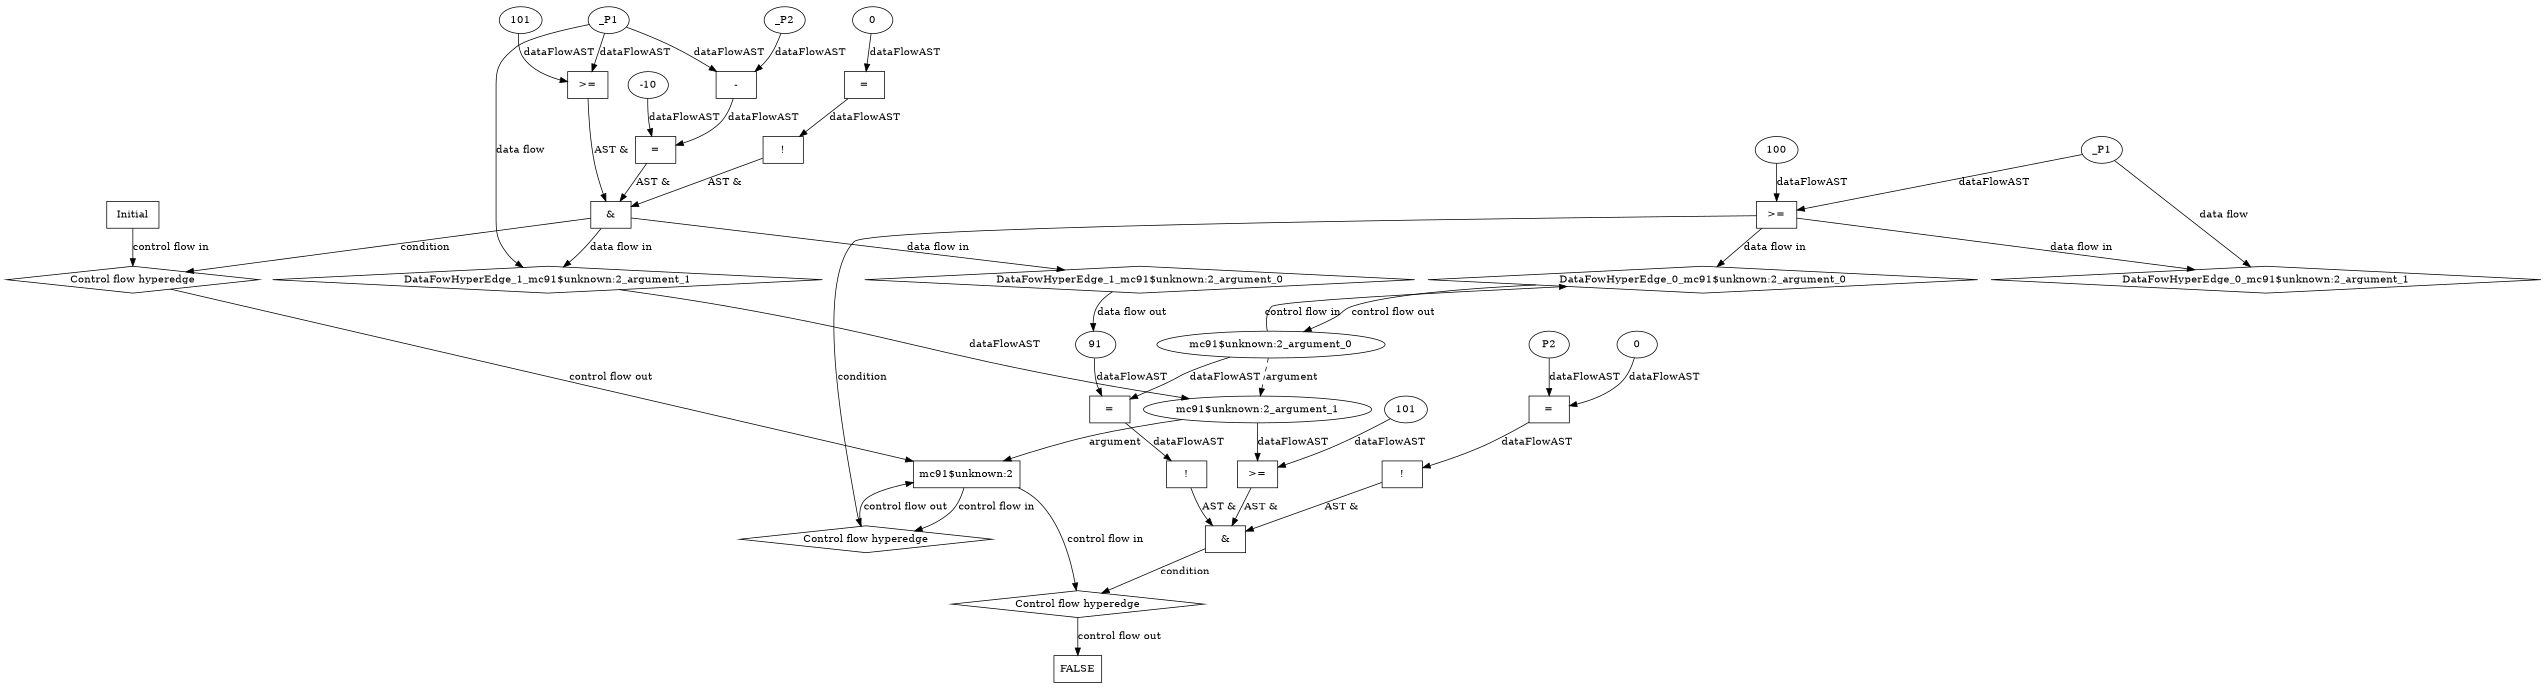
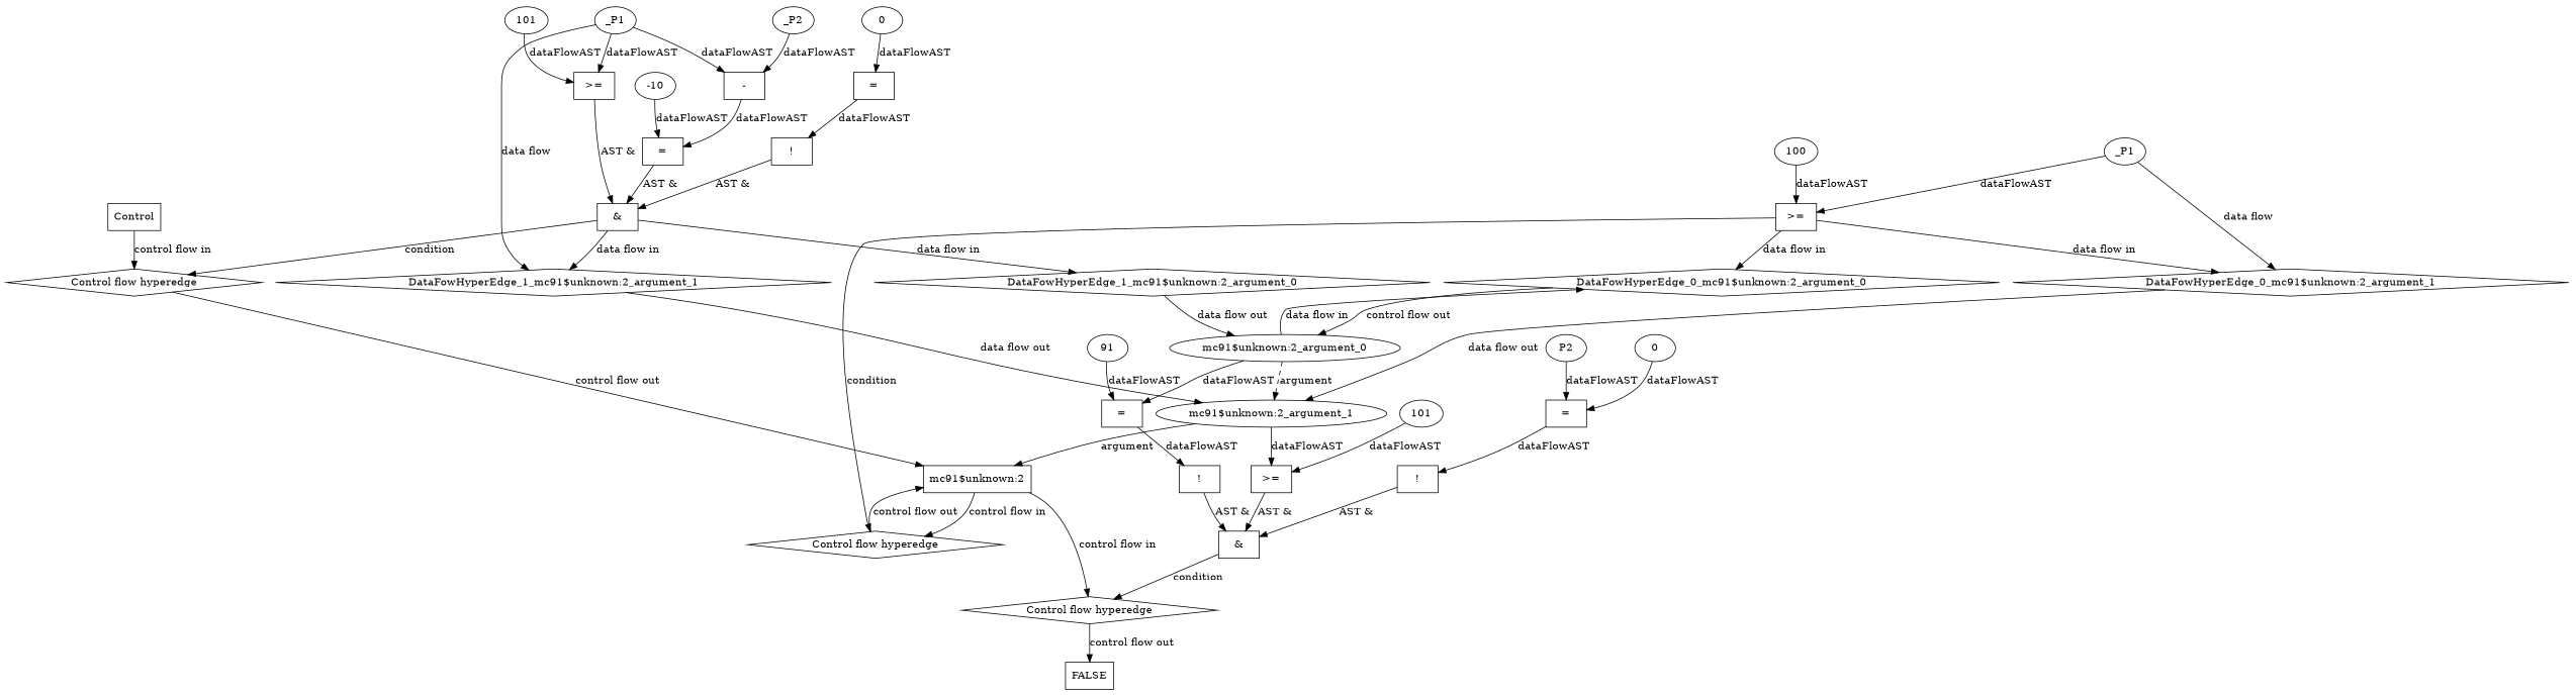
  digraph {
    node [shape=rect]
    n1 [label="mc91$unknown:2" nodeName="mc91$unknown:2"]
    n2 [label="Control flow hyperedge" nodeName=ControlFowHyperEdge_0 shape=diamond]
    n3 [label="Control flow hyperedge" nodeName=ControlFowHyperEdge_2 shape=diamond]
    n4 [label=FALSE nodeName=FALSE]
-   n5 [label=Initial nodeName=Initial]
+   n5 [label=Control nodeName=Initial]
    n6 [label="Control flow hyperedge" nodeName=ControlFowHyperEdge_1 shape=diamond]
    n7 [label="mc91$unknown:2_argument_0" nodeName=argument0 shape=oval]
    n8 [label="=" nodeName="xxxFALSE___mc91$unknown:2_2xxxguard1_node_1"]
    n9 [label="DataFowHyperEdge_0_mc91$unknown:2_argument_0" nodeName="DataFowHyperEdge_0_mc91$unknown:2_argument_0" shape=diamond]
    n10 [label="mc91$unknown:2_argument_1" nodeName=argument1 shape=oval]
    n11 [label="!" nodeName="xxxFALSE___mc91$unknown:2_2xxxguard1_node_0"]
    n12 [label=">=" nodeName="xxxFALSE___mc91$unknown:2_2xxxguard2_node_0"]
    n13 [label="&" nodeName="xxxFALSE___mc91$unknown:2_2xxx_and"]
    n14 [label=">=" nodeName="xxxmc91$unknown:2___mc91$unknown:2_0xxxguard_0_node_0"]
    n15 [label="DataFowHyperEdge_0_mc91$unknown:2_argument_1" nodeName="DataFowHyperEdge_0_mc91$unknown:2_argument_1" shape=diamond]
    n16 [label=100 nodeName="xxxmc91$unknown:2___mc91$unknown:2_0xxxguard_0_node_1" shape=""]
    n17 [label=_P1 nodeName="xxxmc91$unknown:2___mc91$unknown:2_0xxxdataFlow_0_node_0" shape=""]
    n18 [label="&" nodeName="xxxmc91$unknown:2___Initial_1xxx_and"]
    n19 [label="DataFowHyperEdge_1_mc91$unknown:2_argument_0" nodeName="DataFowHyperEdge_1_mc91$unknown:2_argument_0" shape=diamond]
    n20 [label="DataFowHyperEdge_1_mc91$unknown:2_argument_1" nodeName="DataFowHyperEdge_1_mc91$unknown:2_argument_1" shape=diamond]
    n21 [label="!" nodeName="xxxmc91$unknown:2___Initial_1xxxguard_0_node_0"]
    n22 [label="=" nodeName="xxxmc91$unknown:2___Initial_1xxxguard_0_node_1"]
    n23 [label=0 nodeName="xxxmc91$unknown:2___Initial_1xxxguard_0_node_3" shape=""]
    n24 [label=">=" nodeName="xxxmc91$unknown:2___Initial_1xxxguard1_node_0"]
    n25 [label=101 nodeName="xxxmc91$unknown:2___Initial_1xxxguard1_node_2" shape=""]
    n26 [label=_P1 nodeName="xxxmc91$unknown:2___Initial_1xxxdataFlow1_node_0" shape=""]
    n27 [label="-" nodeName="xxxmc91$unknown:2___Initial_1xxxguard2_node_1"]
    n28 [label="=" nodeName="xxxmc91$unknown:2___Initial_1xxxguard2_node_0"]
    n29 [label=-10 nodeName="xxxmc91$unknown:2___Initial_1xxxguard2_node_4" shape=""]
    n30 [label=_P2 nodeName="xxxmc91$unknown:2___Initial_1xxxdataFlow_0_node_0" shape=""]
    n31 [label="!" nodeName="xxxFALSE___mc91$unknown:2_2xxxguard_0_node_0"]
    n32 [label="=" nodeName="xxxFALSE___mc91$unknown:2_2xxxguard_0_node_1"]
    n33 [label=P2 nodeName="xxxFALSE___mc91$unknown:2_2xxxguard_0_node_2" shape=""]
    n34 [label=0 nodeName="xxxFALSE___mc91$unknown:2_2xxxguard_0_node_3" shape=""]
    n35 [label=91 nodeName="xxxFALSE___mc91$unknown:2_2xxxguard1_node_3" shape=""]
    n36 [label=101 nodeName="xxxFALSE___mc91$unknown:2_2xxxguard2_node_1" shape=""]
    n1 -> n2 [label="control flow in"]
    n1 -> n3 [label="control flow in"]
    n2 -> n1 [label="control flow out"]
    n3 -> n4 [label="control flow out"]
    n5 -> n6 [label="control flow in"]
    n6 -> n1 [label="control flow out"]
    n7 -> n8 [label=dataFlowAST]
-   n7 -> n9 [label="control flow in"]
+   n7 -> n9 [label="data flow in"]
    n7 -> n10 [label=argument style=dashed]
    n8 -> n11 [label=dataFlowAST]
    n9 -> n7 [label="control flow out"]
    n10 -> n1 [label=argument style=solid]
    n10 -> n12 [label=dataFlowAST]
    n11 -> n13 [label="AST &"]
    n12 -> n13 [label="AST &"]
    n13 -> n3 [label=condition]
    n14 -> n2 [label=condition]
    n14 -> n9 [label="data flow in"]
    n14 -> n15 [label="data flow in"]
+   n15 -> n10 [label="data flow out"]
    n16 -> n14 [label=dataFlowAST]
    n17 -> n14 [label=dataFlowAST]
    n17 -> n15 [label="data flow"]
    n18 -> n6 [label=condition]
    n18 -> n19 [label="data flow in"]
    n18 -> n20 [label="data flow in"]
-   n19 -> n35 [label="data flow out"]
-   n20 -> n10 [label=dataFlowAST]
+   n19 -> n7 [label="data flow out"]
+   n20 -> n10 [label="data flow out"]
    n21 -> n18 [label="AST &"]
    n22 -> n21 [label=dataFlowAST]
    n23 -> n22 [label=dataFlowAST]
    n24 -> n18 [label="AST &"]
    n25 -> n24 [label=dataFlowAST]
    n26 -> n20 [label="data flow"]
    n26 -> n24 [label=dataFlowAST]
    n26 -> n27 [label=dataFlowAST]
    n27 -> n28 [label=dataFlowAST]
    n28 -> n18 [label="AST &"]
    n29 -> n28 [label=dataFlowAST]
    n30 -> n27 [label=dataFlowAST]
    n31 -> n13 [label="AST &"]
    n32 -> n31 [label=dataFlowAST]
    n33 -> n32 [label=dataFlowAST]
    n34 -> n32 [label=dataFlowAST]
    n35 -> n8 [label=dataFlowAST]
    n36 -> n12 [label=dataFlowAST]
  }
